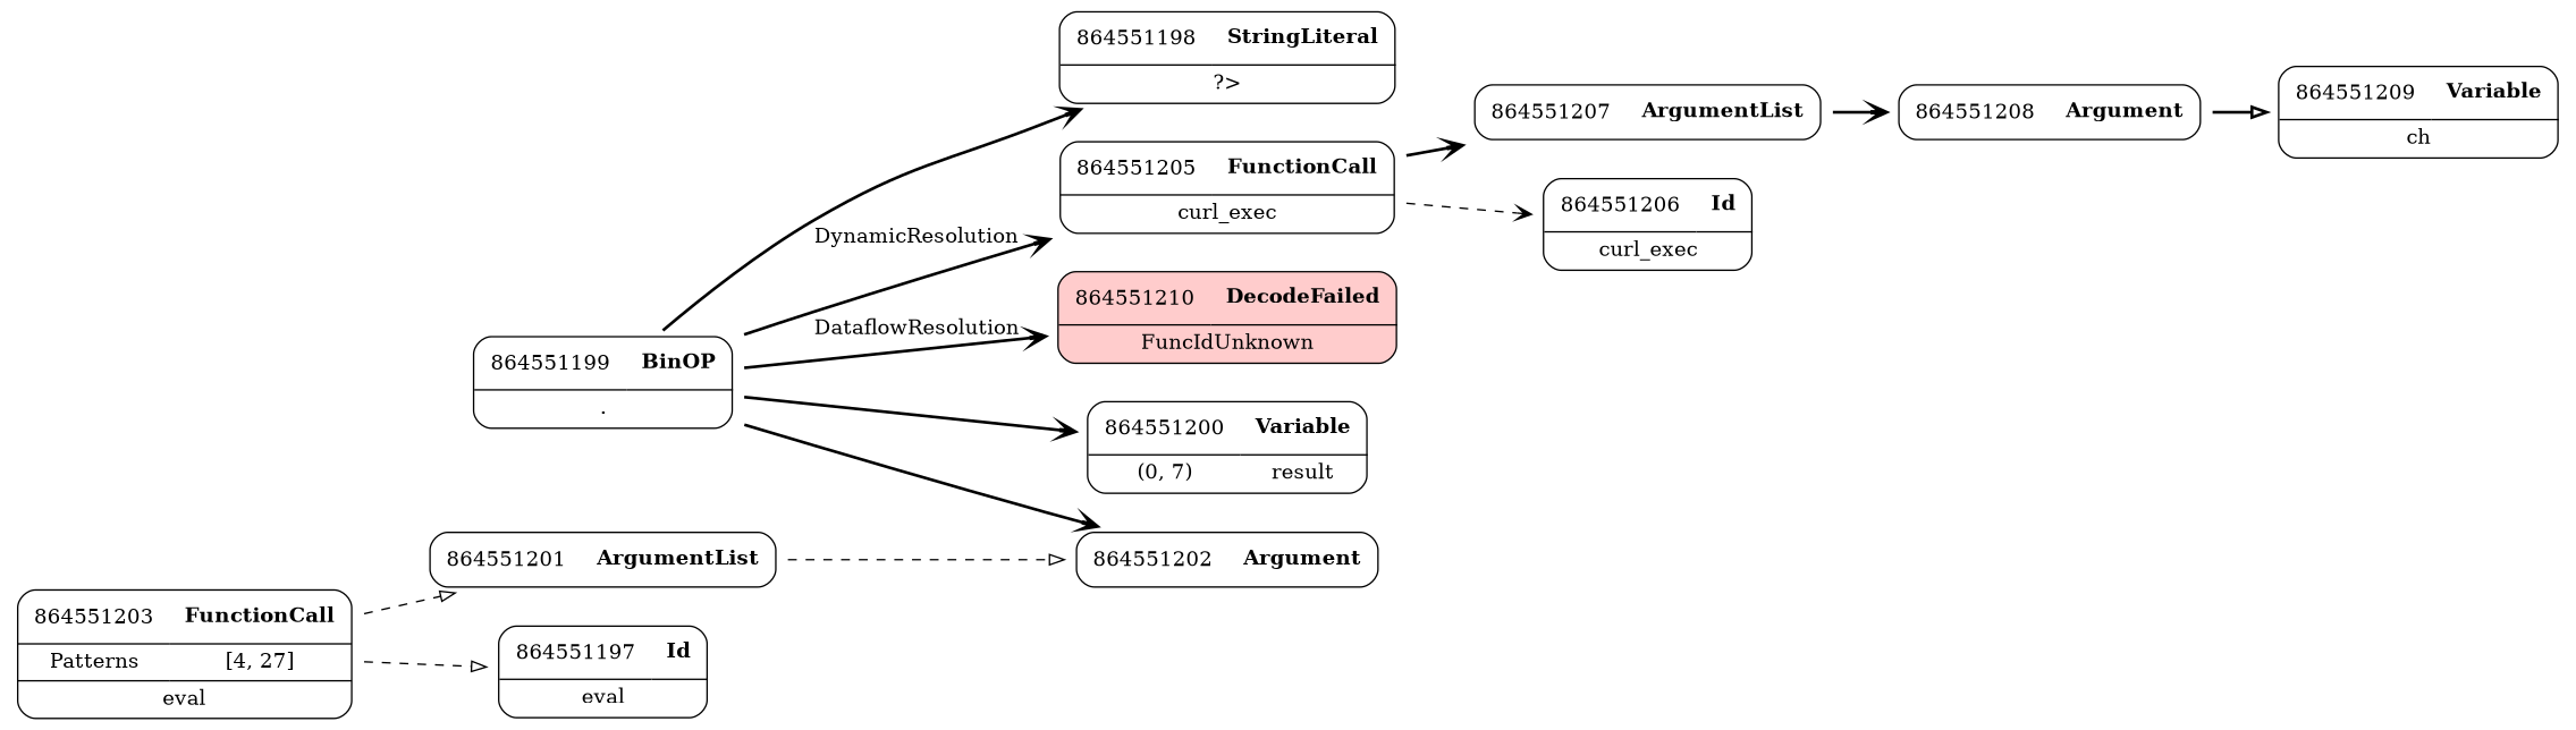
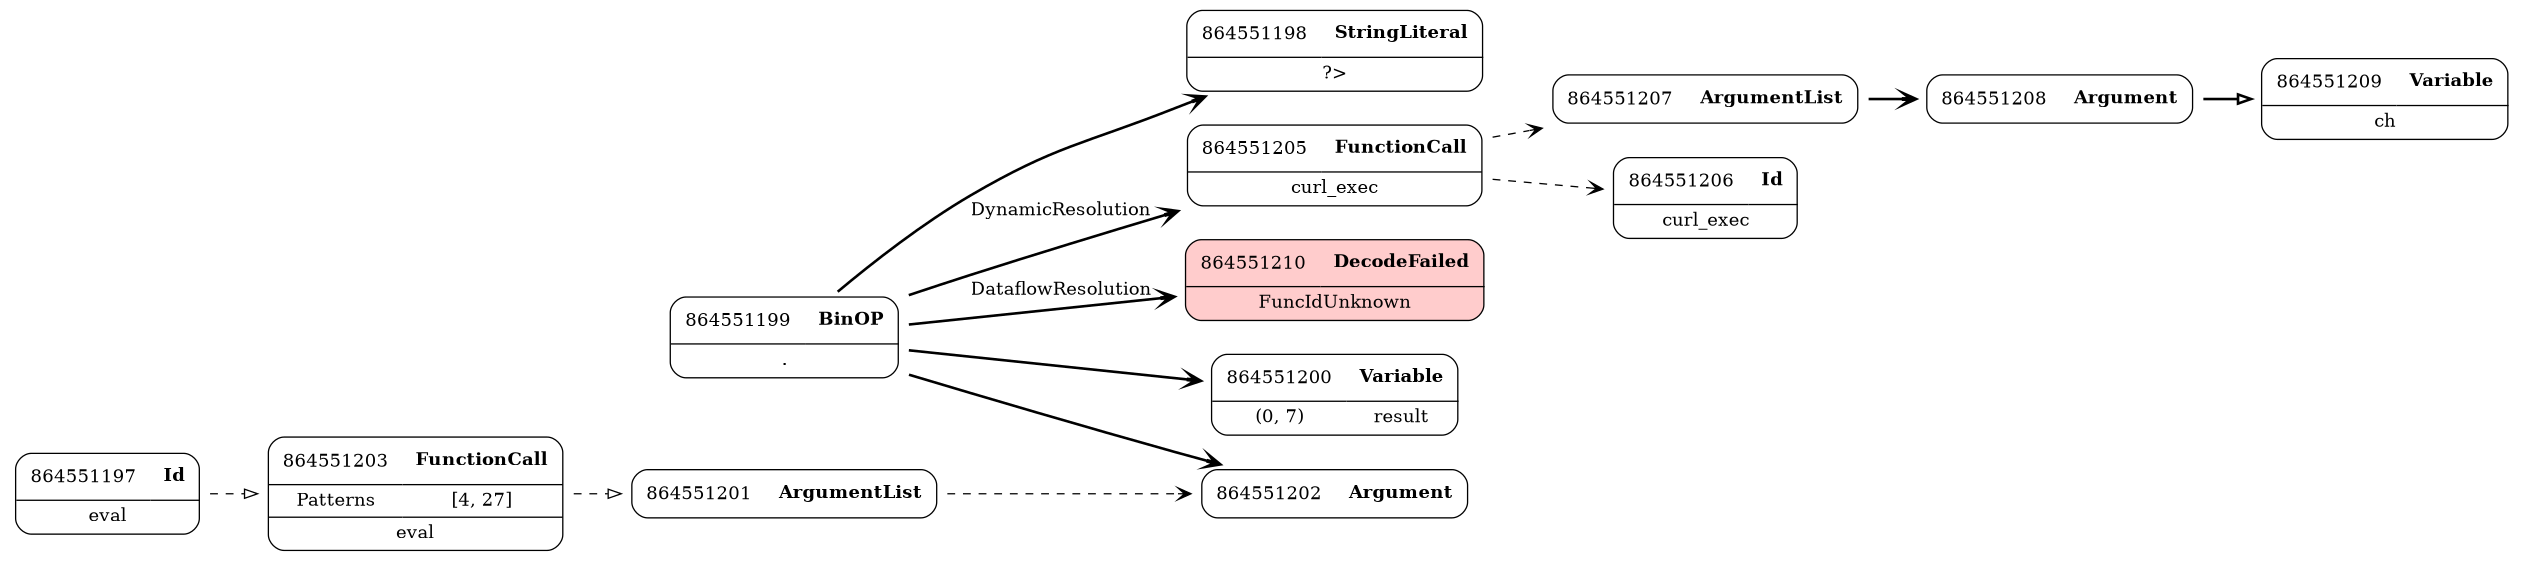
  digraph {
    rankdir=LR
    node [shape=none]
    edge [arrowhead=vee style=bold weight=2]
    n1 [label=<<TABLE border='1' cellspacing='0' cellpadding='10' style='rounded' ><TR><TD border='0'>864551208</TD><TD border='0'><B>Argument</B></TD></TR></TABLE>>]
    n2 [label=<<TABLE border='1' cellspacing='0' cellpadding='10' style='rounded' ><TR><TD border='0'>864551209</TD><TD border='0'><B>Variable</B></TD></TR><HR/><TR><TD border='0' cellpadding='5' colspan='2'>ch</TD></TR></TABLE>>]
    n3 [label=<<TABLE border='1' cellspacing='0' cellpadding='10' style='rounded' bgcolor='#FFCCCC' ><TR><TD border='0'>864551210</TD><TD border='0'><B>DecodeFailed</B></TD></TR><HR/><TR><TD border='0' cellpadding='5' colspan='2'>FuncIdUnknown</TD></TR></TABLE>>]
    n4 [label=<<TABLE border='1' cellspacing='0' cellpadding='10' style='rounded' ><TR><TD border='0'>864551200</TD><TD border='0'><B>Variable</B></TD></TR><HR/><TR><TD border='0' cellpadding='5'>(0, 7)</TD><TD border='0' cellpadding='5'>result</TD></TR></TABLE>>]
    n5 [label=<<TABLE border='1' cellspacing='0' cellpadding='10' style='rounded' ><TR><TD border='0'>864551201</TD><TD border='0'><B>ArgumentList</B></TD></TR></TABLE>>]
    n6 [label=<<TABLE border='1' cellspacing='0' cellpadding='10' style='rounded' ><TR><TD border='0'>864551202</TD><TD border='0'><B>Argument</B></TD></TR></TABLE>>]
    n7 [label=<<TABLE border='1' cellspacing='0' cellpadding='10' style='rounded' ><TR><TD border='0'>864551199</TD><TD border='0'><B>BinOP</B></TD></TR><HR/><TR><TD border='0' cellpadding='5' colspan='2'>.</TD></TR></TABLE>>]
    n8 [label=<<TABLE border='1' cellspacing='0' cellpadding='10' style='rounded' ><TR><TD border='0'>864551205</TD><TD border='0'><B>FunctionCall</B></TD></TR><HR/><TR><TD border='0' cellpadding='5' colspan='2'>curl_exec</TD></TR></TABLE>>]
    n9 [label=<<TABLE border='1' cellspacing='0' cellpadding='10' style='rounded' ><TR><TD border='0'>864551198</TD><TD border='0'><B>StringLiteral</B></TD></TR><HR/><TR><TD border='0' cellpadding='5' colspan='2'>?&gt;</TD></TR></TABLE>>]
    n10 [label=<<TABLE border='1' cellspacing='0' cellpadding='10' style='rounded' ><TR><TD border='0'>864551206</TD><TD border='0'><B>Id</B></TD></TR><HR/><TR><TD border='0' cellpadding='5' colspan='2'>curl_exec</TD></TR></TABLE>>]
    n11 [label=<<TABLE border='1' cellspacing='0' cellpadding='10' style='rounded' ><TR><TD border='0'>864551207</TD><TD border='0'><B>ArgumentList</B></TD></TR></TABLE>>]
    n12 [label=<<TABLE border='1' cellspacing='0' cellpadding='10' style='rounded' ><TR><TD border='0'>864551203</TD><TD border='0'><B>FunctionCall</B></TD></TR><HR/><TR><TD border='0' cellpadding='5'>Patterns</TD><TD border='0' cellpadding='5'>[4, 27]</TD></TR><HR/><TR><TD border='0' cellpadding='5' colspan='2'>eval</TD></TR></TABLE>>]
    n13 [label=<<TABLE border='1' cellspacing='0' cellpadding='10' style='rounded' ><TR><TD border='0'>864551197</TD><TD border='0'><B>Id</B></TD></TR><HR/><TR><TD border='0' cellpadding='5' colspan='2'>eval</TD></TR></TABLE>>]
    n1 -> n2 [arrowhead=onormal]
-   n5 -> n6 [arrowhead=onormal style=dashed]
+   n5 -> n6 [style=dashed]
    n7 -> n3 [label=DataflowResolution weight=""]
    n7 -> n4
    n7 -> n6
    n7 -> n8 [label=DynamicResolution weight=""]
    n7 -> n9
    n8 -> n10 [style=dashed]
-   n8 -> n11
+   n8 -> n11 [style=dashed]
    n11 -> n1
    n12 -> n5 [arrowhead=onormal style=dashed]
-   n12 -> n13 [arrowhead=onormal style=dashed]
+   n13 -> n12 [arrowhead=onormal style=dashed]
  }
